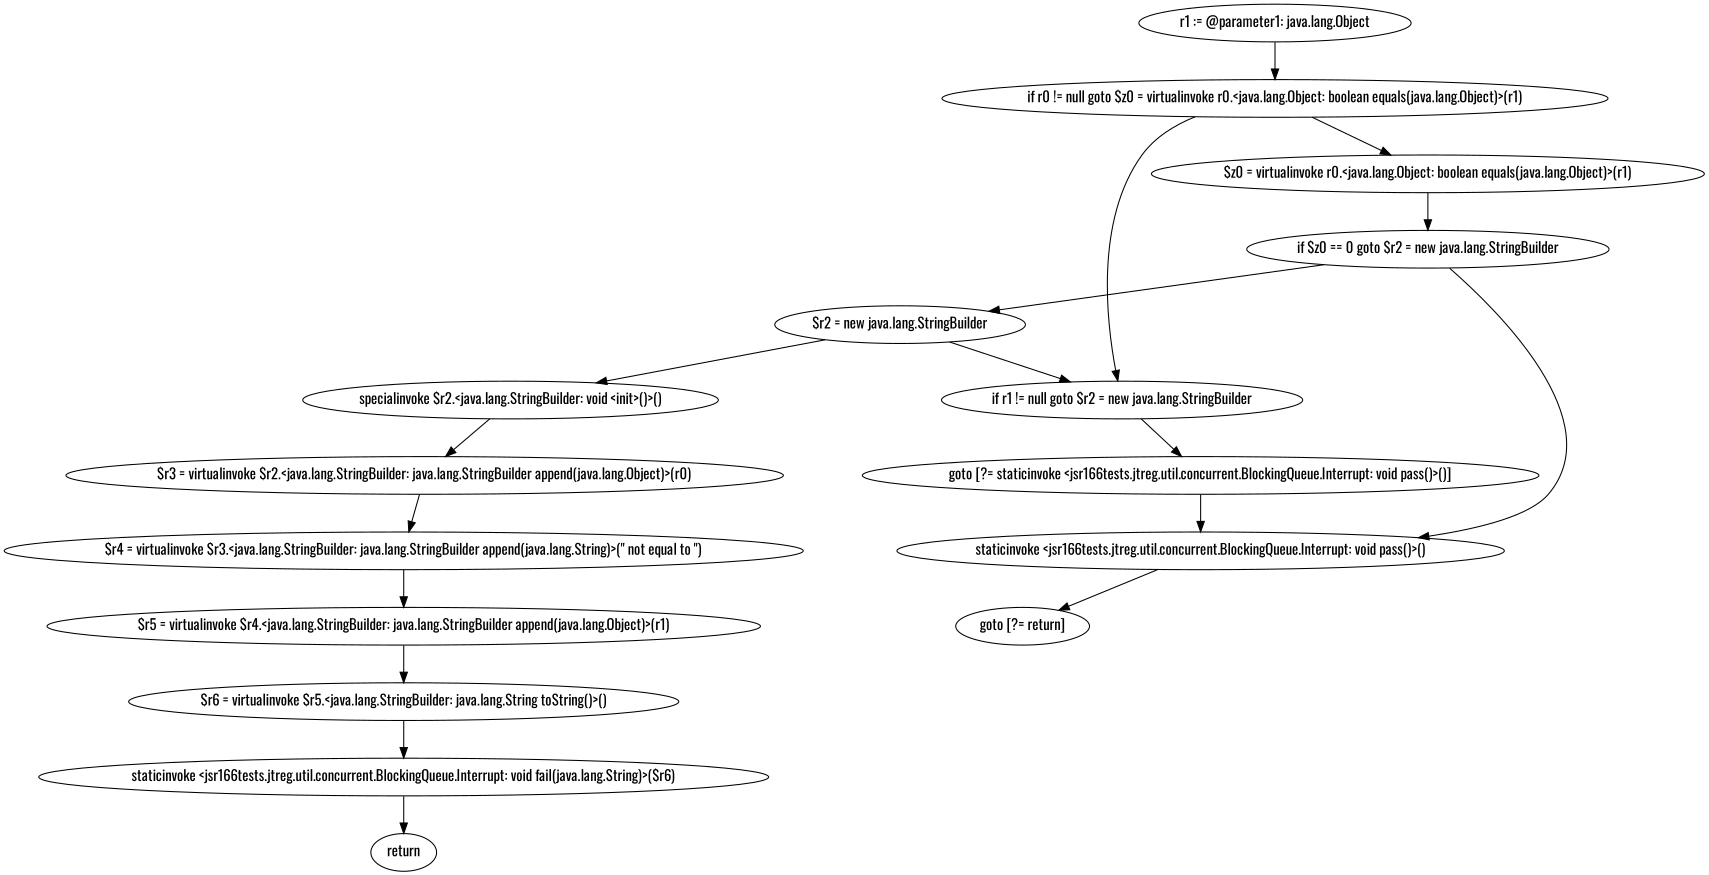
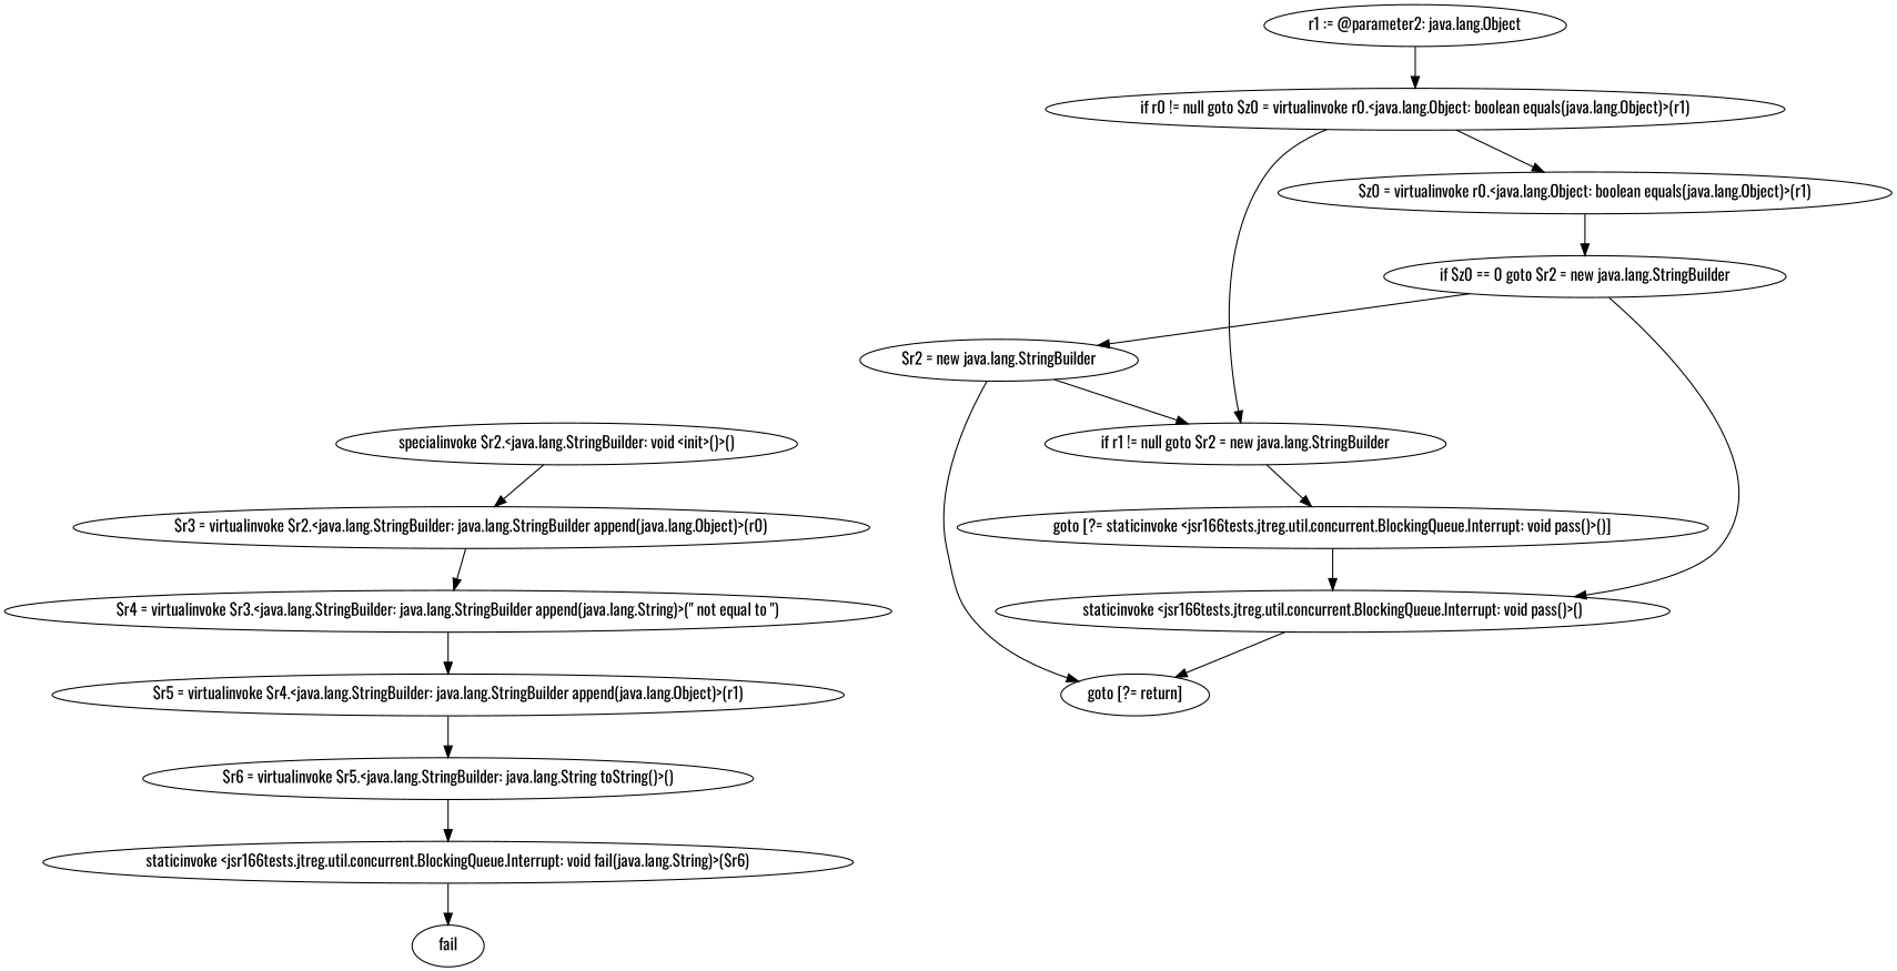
  digraph {
    fontname=Oswald
    node [fontname=Oswald]
    edge [fontname=Oswald]
-   "r1 := @parameter1: java.lang.Object"
+   "r1 := @parameter1: java.lang.Object" [label="r1 := @parameter2: java.lang.Object"]
    "if r0 != null goto $z0 = virtualinvoke r0.<java.lang.Object: boolean equals(java.lang.Object)>(r1)"
    "if r1 != null goto $r2 = new java.lang.StringBuilder"
    "$z0 = virtualinvoke r0.<java.lang.Object: boolean equals(java.lang.Object)>(r1)"
    "goto [?= staticinvoke <jsr166tests.jtreg.util.concurrent.BlockingQueue.Interrupt: void pass()>()]"
    "if $z0 == 0 goto $r2 = new java.lang.StringBuilder"
    "staticinvoke <jsr166tests.jtreg.util.concurrent.BlockingQueue.Interrupt: void pass()>()"
    "$r2 = new java.lang.StringBuilder"
    "specialinvoke $r2.<java.lang.StringBuilder: void <init>()>()"
    "goto [?= return]"
    "$r3 = virtualinvoke $r2.<java.lang.StringBuilder: java.lang.StringBuilder append(java.lang.Object)>(r0)"
    "$r4 = virtualinvoke $r3.<java.lang.StringBuilder: java.lang.StringBuilder append(java.lang.String)>(\" not equal to \")"
    "$r5 = virtualinvoke $r4.<java.lang.StringBuilder: java.lang.StringBuilder append(java.lang.Object)>(r1)"
    "$r6 = virtualinvoke $r5.<java.lang.StringBuilder: java.lang.String toString()>()"
    "staticinvoke <jsr166tests.jtreg.util.concurrent.BlockingQueue.Interrupt: void fail(java.lang.String)>($r6)"
-   return
+   return [label=fail]
    "r1 := @parameter1: java.lang.Object" -> "if r0 != null goto $z0 = virtualinvoke r0.<java.lang.Object: boolean equals(java.lang.Object)>(r1)"
    "if r0 != null goto $z0 = virtualinvoke r0.<java.lang.Object: boolean equals(java.lang.Object)>(r1)" -> "if r1 != null goto $r2 = new java.lang.StringBuilder"
    "if r0 != null goto $z0 = virtualinvoke r0.<java.lang.Object: boolean equals(java.lang.Object)>(r1)" -> "$z0 = virtualinvoke r0.<java.lang.Object: boolean equals(java.lang.Object)>(r1)"
    "if r1 != null goto $r2 = new java.lang.StringBuilder" -> "goto [?= staticinvoke <jsr166tests.jtreg.util.concurrent.BlockingQueue.Interrupt: void pass()>()]"
    "$z0 = virtualinvoke r0.<java.lang.Object: boolean equals(java.lang.Object)>(r1)" -> "if $z0 == 0 goto $r2 = new java.lang.StringBuilder"
    "goto [?= staticinvoke <jsr166tests.jtreg.util.concurrent.BlockingQueue.Interrupt: void pass()>()]" -> "staticinvoke <jsr166tests.jtreg.util.concurrent.BlockingQueue.Interrupt: void pass()>()"
    "if $z0 == 0 goto $r2 = new java.lang.StringBuilder" -> "staticinvoke <jsr166tests.jtreg.util.concurrent.BlockingQueue.Interrupt: void pass()>()"
    "if $z0 == 0 goto $r2 = new java.lang.StringBuilder" -> "$r2 = new java.lang.StringBuilder"
    "staticinvoke <jsr166tests.jtreg.util.concurrent.BlockingQueue.Interrupt: void pass()>()" -> "goto [?= return]"
    "$r2 = new java.lang.StringBuilder" -> "if r1 != null goto $r2 = new java.lang.StringBuilder"
-   "$r2 = new java.lang.StringBuilder" -> "specialinvoke $r2.<java.lang.StringBuilder: void <init>()>()"
+   "$r2 = new java.lang.StringBuilder" -> "goto [?= return]"
    "specialinvoke $r2.<java.lang.StringBuilder: void <init>()>()" -> "$r3 = virtualinvoke $r2.<java.lang.StringBuilder: java.lang.StringBuilder append(java.lang.Object)>(r0)"
    "$r3 = virtualinvoke $r2.<java.lang.StringBuilder: java.lang.StringBuilder append(java.lang.Object)>(r0)" -> "$r4 = virtualinvoke $r3.<java.lang.StringBuilder: java.lang.StringBuilder append(java.lang.String)>(\" not equal to \")"
    "$r4 = virtualinvoke $r3.<java.lang.StringBuilder: java.lang.StringBuilder append(java.lang.String)>(\" not equal to \")" -> "$r5 = virtualinvoke $r4.<java.lang.StringBuilder: java.lang.StringBuilder append(java.lang.Object)>(r1)"
    "$r5 = virtualinvoke $r4.<java.lang.StringBuilder: java.lang.StringBuilder append(java.lang.Object)>(r1)" -> "$r6 = virtualinvoke $r5.<java.lang.StringBuilder: java.lang.String toString()>()"
    "$r6 = virtualinvoke $r5.<java.lang.StringBuilder: java.lang.String toString()>()" -> "staticinvoke <jsr166tests.jtreg.util.concurrent.BlockingQueue.Interrupt: void fail(java.lang.String)>($r6)"
    "staticinvoke <jsr166tests.jtreg.util.concurrent.BlockingQueue.Interrupt: void fail(java.lang.String)>($r6)" -> return
  }
